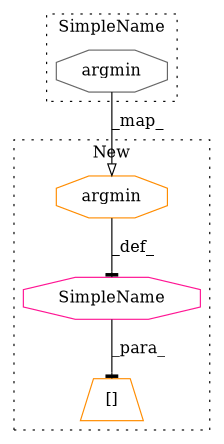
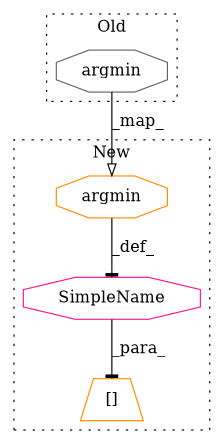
  digraph {
    node [a=32 l="7,1" shape=octagon color=darkorange]
    edge [arrowhead=tee]
    n1 [label=argmin s="3837,3853"]
    n2 [a=2 l="8,1" label="[]" s="3823,3854" shape=trapezium]
    n3 [a=42 label=SimpleName color=deeppink l=""]
    n4 [label=argmin s="3915,3931" color=gray40]
    subgraph cluster_1 {
      label=New
      style=dotted
      n1
      n2
      n3
    }
    subgraph cluster_2 {
-     label=SimpleName
+     label=Old
      style=dotted
      n4
    }
    n1 -> n3 [label=_def_]
    n3 -> n2 [label=_para_]
    n4 -> n1 [label=_map_ arrowhead=onormal]
  }
